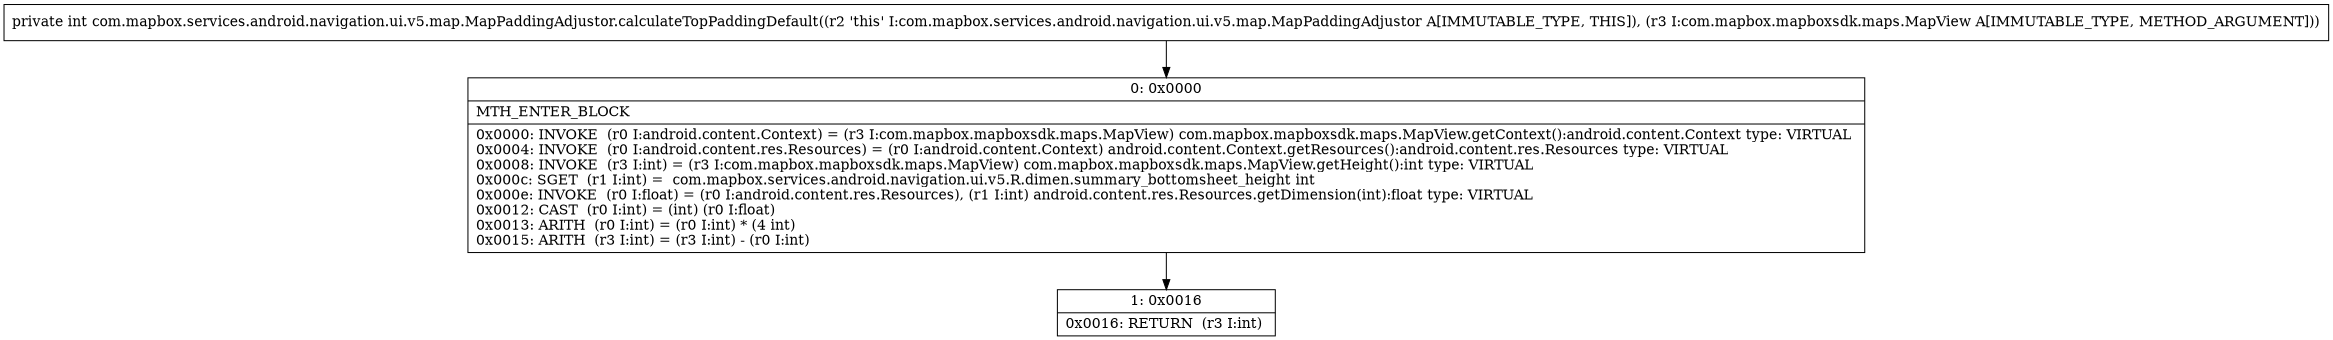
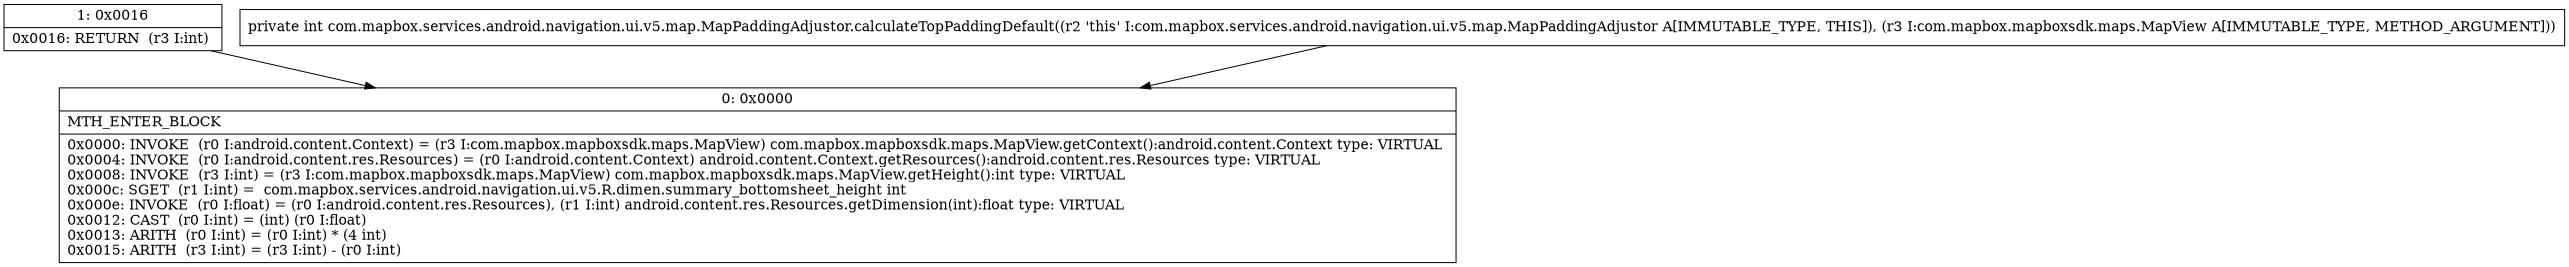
  digraph {
    node [shape=record]
    n1 [label="{0\:\ 0x0000|MTH_ENTER_BLOCK\l|0x0000: INVOKE  (r0 I:android.content.Context) = (r3 I:com.mapbox.mapboxsdk.maps.MapView) com.mapbox.mapboxsdk.maps.MapView.getContext():android.content.Context type: VIRTUAL \l0x0004: INVOKE  (r0 I:android.content.res.Resources) = (r0 I:android.content.Context) android.content.Context.getResources():android.content.res.Resources type: VIRTUAL \l0x0008: INVOKE  (r3 I:int) = (r3 I:com.mapbox.mapboxsdk.maps.MapView) com.mapbox.mapboxsdk.maps.MapView.getHeight():int type: VIRTUAL \l0x000c: SGET  (r1 I:int) =  com.mapbox.services.android.navigation.ui.v5.R.dimen.summary_bottomsheet_height int \l0x000e: INVOKE  (r0 I:float) = (r0 I:android.content.res.Resources), (r1 I:int) android.content.res.Resources.getDimension(int):float type: VIRTUAL \l0x0012: CAST  (r0 I:int) = (int) (r0 I:float) \l0x0013: ARITH  (r0 I:int) = (r0 I:int) * (4 int) \l0x0015: ARITH  (r3 I:int) = (r3 I:int) \- (r0 I:int) \l}"]
    n2 [label="{1\:\ 0x0016|0x0016: RETURN  (r3 I:int) \l}"]
    n3 [label="{private int com.mapbox.services.android.navigation.ui.v5.map.MapPaddingAdjustor.calculateTopPaddingDefault((r2 'this' I:com.mapbox.services.android.navigation.ui.v5.map.MapPaddingAdjustor A[IMMUTABLE_TYPE, THIS]), (r3 I:com.mapbox.mapboxsdk.maps.MapView A[IMMUTABLE_TYPE, METHOD_ARGUMENT])) }"]
-   n1 -> n2
+   n2 -> n1
    n3 -> n1
  }
